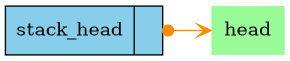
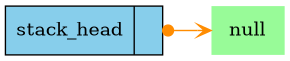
  digraph {
    rankdir=LR
    node [style=filled]
    n1 [label="{ stack_head | <next>  }" shape=record fillcolor=skyblue]
-   n2 [label=head shape=none fillcolor=palegreen]
+   n2 [label=null shape=none fillcolor=palegreen]
    n1 -> n2 [arrowhead=vee arrowtail=dot dir=both tailclip=false tailport=next color=darkorange]
  }
